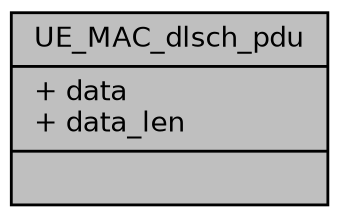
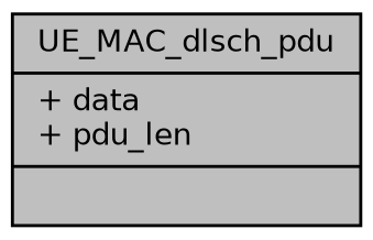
  digraph {
-   n1 [color=black fillcolor=grey75 fontcolor=black fontname=Helvetica fontsize=10 height=0.2 label="{UE_MAC_dlsch_pdu\n|+ data\l+ data_len\l|}" shape=record style=filled width=0.4]
+   n1 [color=black fillcolor=grey75 fontcolor=black fontname=Helvetica fontsize=10 height=0.2 label="{UE_MAC_dlsch_pdu\n|+ data\l+ pdu_len\l|}" shape=record style=filled width=0.4]
  }
